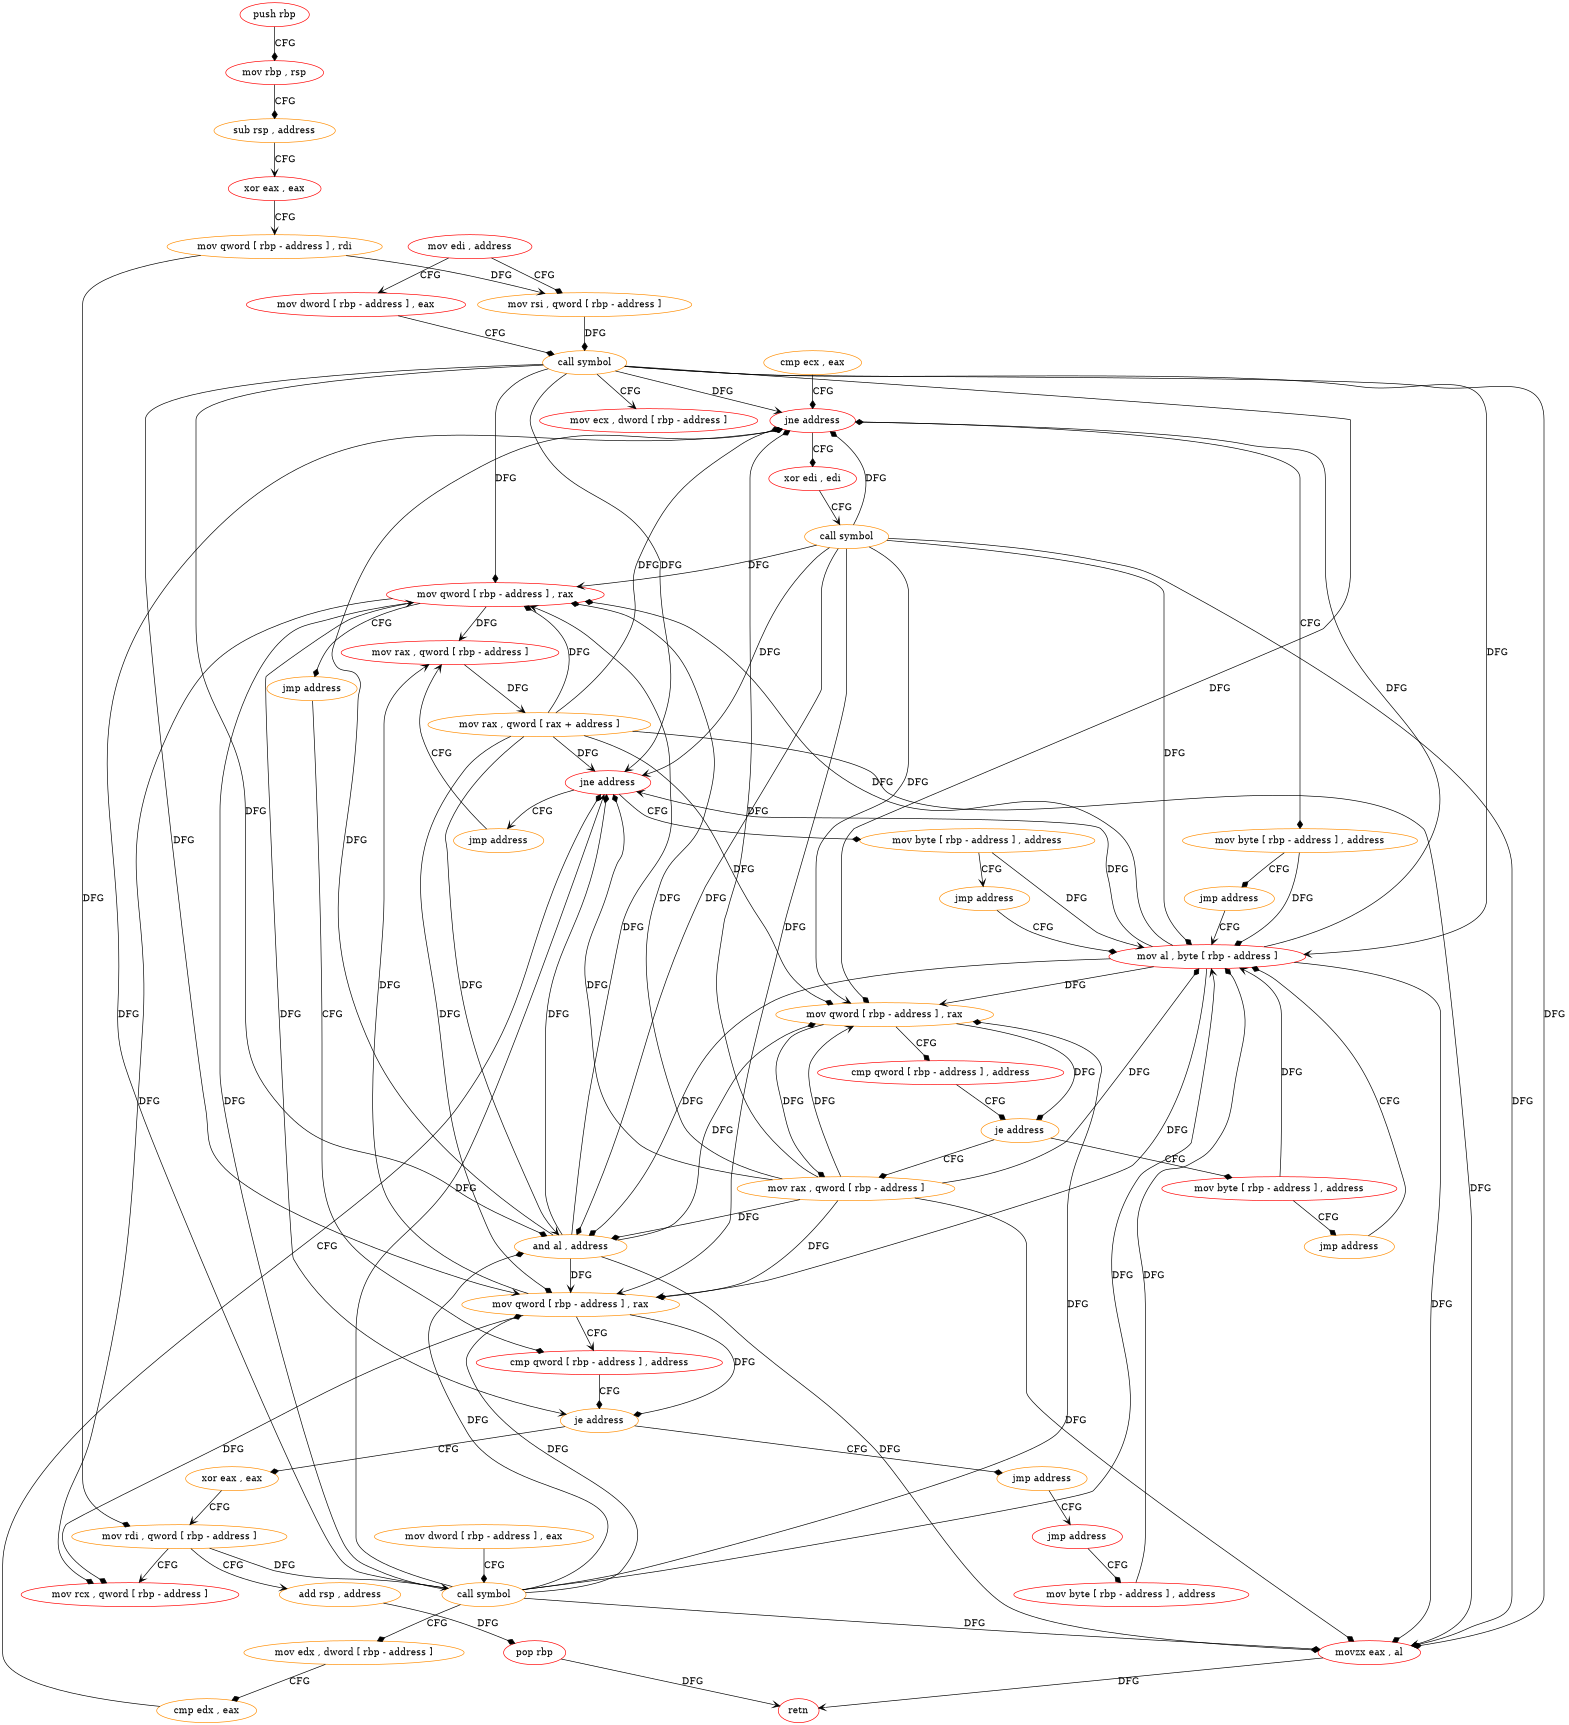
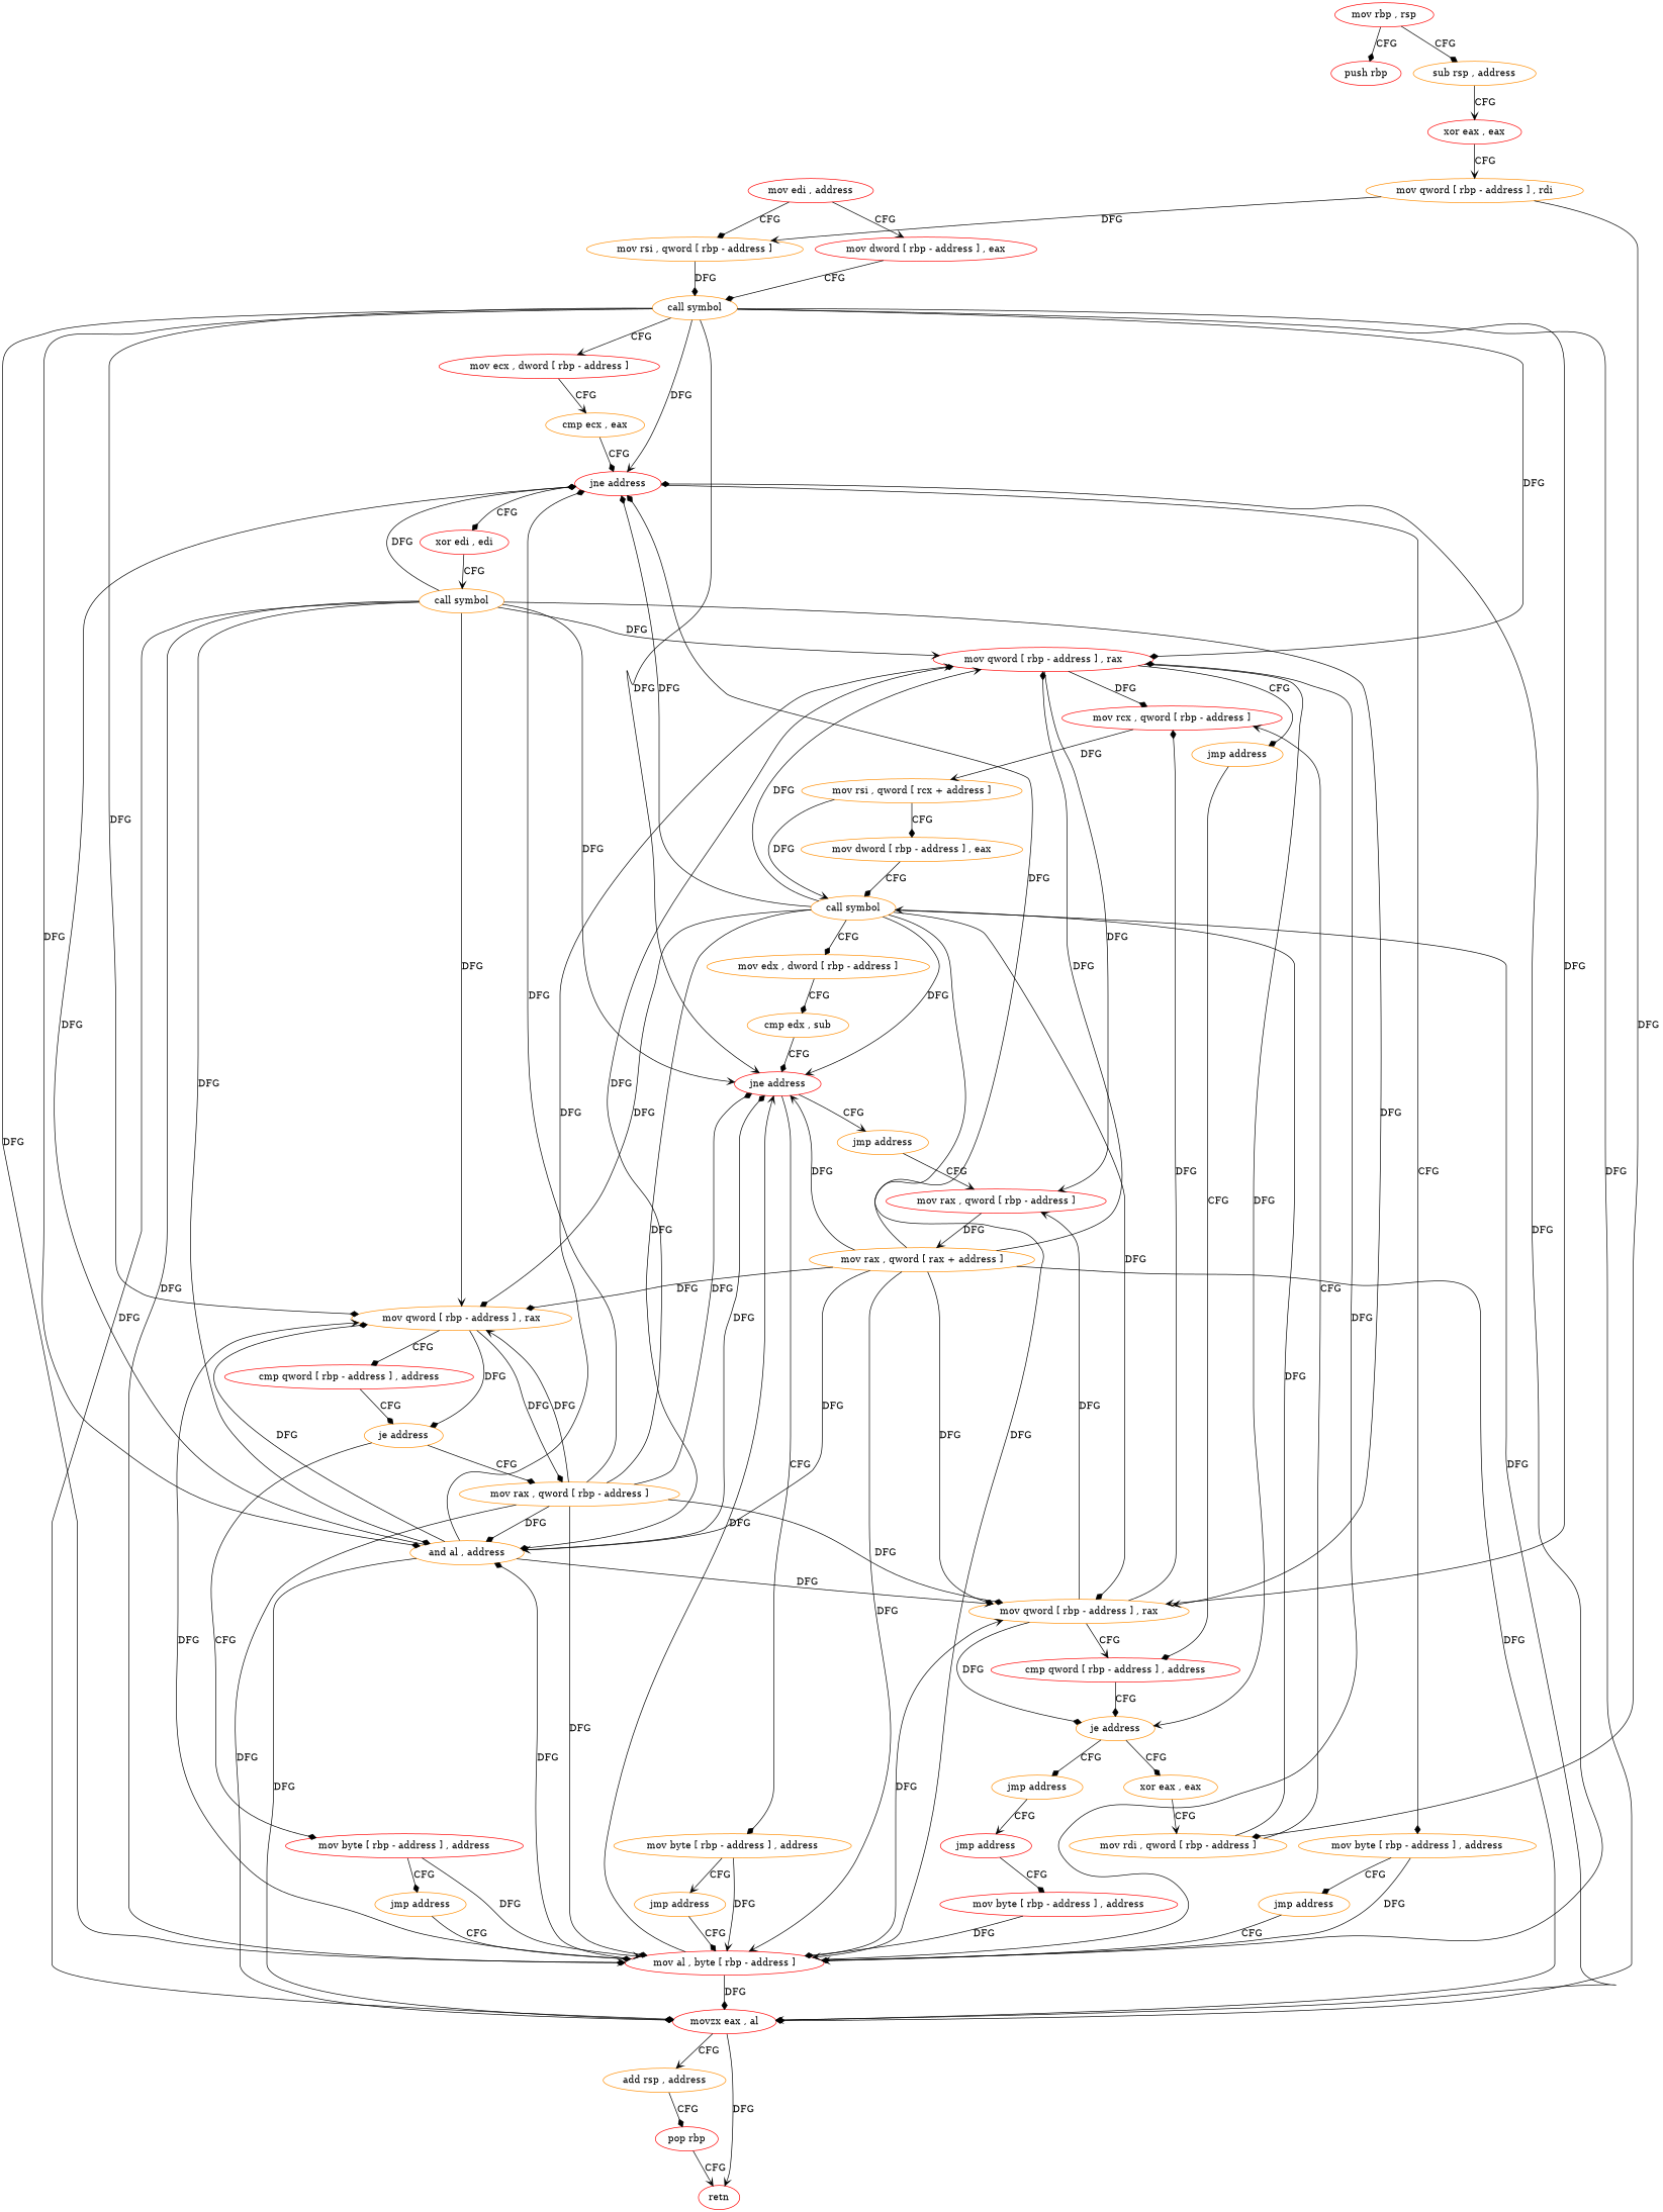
  digraph {
    node [color=darkorange]
    edge [arrowhead=diamond]
    n1 [color=red label="push rbp"]
    n2 [color=red label="mov rbp , rsp"]
    n3 [label="sub rsp , address"]
    n4 [color=red label="xor eax , eax"]
    n5 [label="mov qword [ rbp - address ] , rdi"]
    n6 [label="mov rsi , qword [ rbp - address ]"]
    n7 [label="mov rdi , qword [ rbp - address ]"]
    n8 [label="call symbol"]
    n9 [color=red label="mov rcx , qword [ rbp - address ]"]
    n10 [label="call symbol"]
    n11 [color=red label="mov edi , address"]
    n12 [color=red label="mov dword [ rbp - address ] , eax"]
    n13 [color=red label="mov ecx , dword [ rbp - address ]"]
    n14 [color=red label="jne address"]
    n15 [label="mov qword [ rbp - address ] , rax"]
    n16 [color=red label="mov al , byte [ rbp - address ]"]
    n17 [label="mov qword [ rbp - address ] , rax"]
    n18 [label="and al , address"]
    n19 [color=red label="movzx eax , al"]
    n20 [color=red label="jne address"]
    n21 [color=red label="mov qword [ rbp - address ] , rax"]
    n22 [label="cmp ecx , eax"]
    n23 [color=red label="xor edi , edi"]
    n24 [label="mov byte [ rbp - address ] , address"]
    n25 [color=red label="cmp qword [ rbp - address ] , address"]
    n26 [label="je address"]
    n27 [label="mov rax , qword [ rbp - address ]"]
    n28 [color=red label="cmp qword [ rbp - address ] , address"]
    n29 [color=red label="mov rax , qword [ rbp - address ]"]
    n30 [label="je address"]
    n31 [label="add rsp , address"]
    n32 [color=red label=retn]
    n33 [label="jmp address"]
    n34 [label="mov byte [ rbp - address ] , address"]
    n35 [label="jmp address"]
    n36 [label="call symbol"]
    n37 [label="jmp address"]
    n38 [color=red label="mov byte [ rbp - address ] , address"]
    n39 [label="jmp address"]
+   n40 [label="mov rsi , qword [ rcx + address ]"]
    n41 [label="mov rax , qword [ rax + address ]"]
    n42 [label="jmp address"]
    n43 [label="xor eax , eax"]
    n44 [color=red label="pop rbp"]
    n45 [color=red label="jmp address"]
    n46 [color=red label="mov byte [ rbp - address ] , address"]
    n47 [label="mov edx , dword [ rbp - address ]"]
    n48 [label="mov dword [ rbp - address ] , eax"]
-   n49 [label="cmp edx , eax"]
+   n49 [label="cmp edx , sub"]
    n50 [label="jmp address"]
-   n1 -> n2 [label=CFG]
+   n2 -> n1 [label=CFG]
    n2 -> n3 [label=CFG]
    n3 -> n4 [arrowhead=vee label=CFG]
    n4 -> n5 [arrowhead=vee label=CFG]
    n5 -> n6 [arrowhead=vee label=DFG]
    n5 -> n7 [label=DFG]
    n6 -> n8 [label=DFG]
    n7 -> n9 [arrowhead=vee label=CFG]
    n7 -> n10 [arrowhead=vee label=DFG]
    n8 -> n13 [arrowhead=vee label=CFG]
    n8 -> n14 [arrowhead=vee label=DFG]
    n8 -> n15 [label=DFG]
    n8 -> n16 [arrowhead=vee label=DFG]
    n8 -> n17 [arrowhead=vee label=DFG]
    n8 -> n18 [label=DFG]
    n8 -> n19 [label=DFG]
    n8 -> n20 [arrowhead=vee label=DFG]
    n8 -> n21 [label=DFG]
+   n9 -> n40 [arrowhead=vee label=DFG]
    n10 -> n14 [label=DFG]
    n10 -> n15 [label=DFG]
    n10 -> n16 [arrowhead=vee label=DFG]
    n10 -> n17 [label=DFG]
    n10 -> n18 [label=DFG]
    n10 -> n19 [label=DFG]
    n10 -> n20 [arrowhead=vee label=DFG]
    n10 -> n21 [arrowhead=vee label=DFG]
    n10 -> n47 [label=CFG]
    n11 -> n6 [label=CFG]
    n11 -> n12 [arrowhead=vee label=CFG]
    n12 -> n8 [label=CFG]
+   n13 -> n22 [arrowhead=vee label=CFG]
    n14 -> n23 [label=CFG]
    n14 -> n24 [label=CFG]
    n15 -> n25 [label=CFG]
    n15 -> n26 [label=DFG]
    n15 -> n27 [label=DFG]
    n16 -> n14 [label=DFG]
    n16 -> n15 [arrowhead=vee label=DFG]
    n16 -> n17 [arrowhead=vee label=DFG]
    n16 -> n18 [label=DFG]
    n16 -> n19 [label=DFG]
    n16 -> n20 [arrowhead=vee label=DFG]
    n16 -> n21 [label=DFG]
    n17 -> n9 [label=DFG]
    n17 -> n28 [arrowhead=vee label=CFG]
    n17 -> n29 [arrowhead=vee label=DFG]
    n17 -> n30 [label=DFG]
    n18 -> n14 [label=DFG]
    n18 -> n15 [label=DFG]
    n18 -> n17 [arrowhead=vee label=DFG]
    n18 -> n19 [label=DFG]
    n18 -> n20 [label=DFG]
    n18 -> n21 [arrowhead=vee label=DFG]
-   n7 -> n31 [arrowhead=vee label=CFG]
+   n19 -> n31 [arrowhead=vee label=CFG]
    n19 -> n32 [arrowhead=vee label=DFG]
    n20 -> n33 [arrowhead=vee label=CFG]
    n20 -> n34 [label=CFG]
    n21 -> n9 [label=DFG]
    n21 -> n29 [arrowhead=vee label=DFG]
    n21 -> n30 [arrowhead=vee label=DFG]
    n21 -> n35 [label=CFG]
    n22 -> n14 [label=CFG]
    n23 -> n36 [arrowhead=vee label=CFG]
    n24 -> n16 [label=DFG]
    n24 -> n37 [label=CFG]
    n25 -> n26 [label=CFG]
    n26 -> n27 [label=CFG]
    n26 -> n38 [label=CFG]
    n27 -> n14 [label=DFG]
    n27 -> n15 [arrowhead=vee label=DFG]
    n27 -> n16 [label=DFG]
    n27 -> n17 [label=DFG]
    n27 -> n18 [label=DFG]
    n27 -> n19 [label=DFG]
    n27 -> n20 [label=DFG]
    n27 -> n21 [label=DFG]
    n28 -> n30 [label=CFG]
    n29 -> n41 [arrowhead=vee label=DFG]
    n30 -> n42 [label=CFG]
    n30 -> n43 [label=CFG]
-   n31 -> n44 [label=DFG]
+   n31 -> n44 [label=CFG]
    n33 -> n29 [arrowhead=vee label=CFG]
    n34 -> n16 [arrowhead=vee label=DFG]
    n34 -> n50 [arrowhead=vee label=CFG]
    n35 -> n28 [label=CFG]
    n36 -> n14 [label=DFG]
    n36 -> n15 [arrowhead=vee label=DFG]
    n36 -> n16 [label=DFG]
    n36 -> n17 [arrowhead=vee label=DFG]
    n36 -> n18 [label=DFG]
    n36 -> n19 [label=DFG]
    n36 -> n20 [arrowhead=vee label=DFG]
    n36 -> n21 [arrowhead=vee label=DFG]
    n37 -> n16 [arrowhead=vee label=CFG]
    n38 -> n16 [arrowhead=vee label=DFG]
    n38 -> n39 [label=CFG]
    n39 -> n16 [label=CFG]
+   n40 -> n10 [arrowhead=vee label=DFG]
+   n40 -> n48 [label=CFG]
    n41 -> n14 [label=DFG]
    n41 -> n15 [label=DFG]
+   n41 -> n16 [arrowhead=vee label=DFG]
    n41 -> n17 [label=DFG]
    n41 -> n18 [arrowhead=vee label=DFG]
    n41 -> n19 [arrowhead=vee label=DFG]
    n41 -> n20 [arrowhead=vee label=DFG]
    n41 -> n21 [label=DFG]
    n42 -> n45 [arrowhead=vee label=CFG]
    n43 -> n7 [arrowhead=vee label=CFG]
-   n44 -> n32 [arrowhead=vee label=DFG]
+   n44 -> n32 [arrowhead=vee label=CFG]
    n45 -> n46 [label=CFG]
    n46 -> n16 [label=DFG]
    n47 -> n49 [label=CFG]
    n48 -> n10 [label=CFG]
    n49 -> n20 [label=CFG]
    n50 -> n16 [label=CFG]
  }
